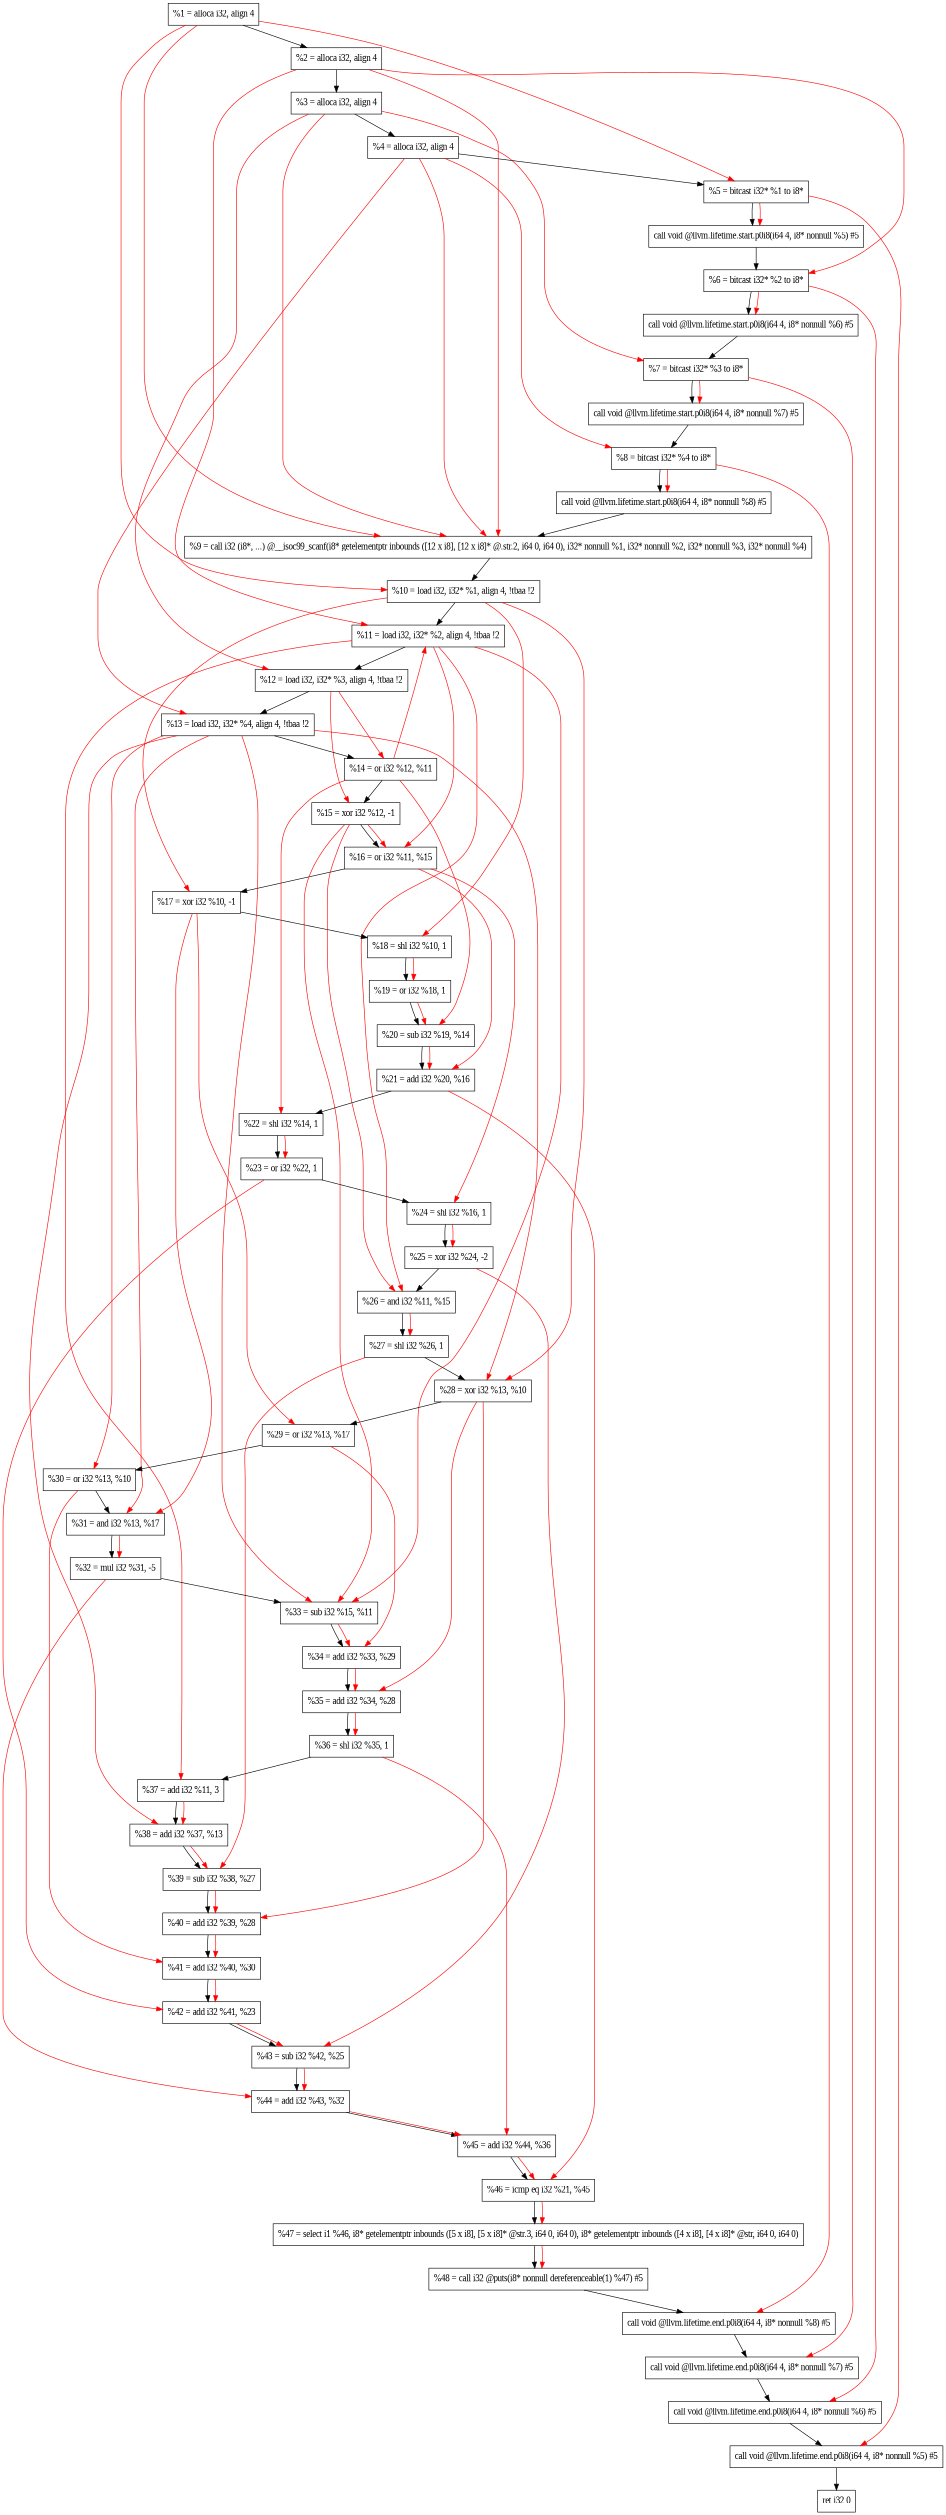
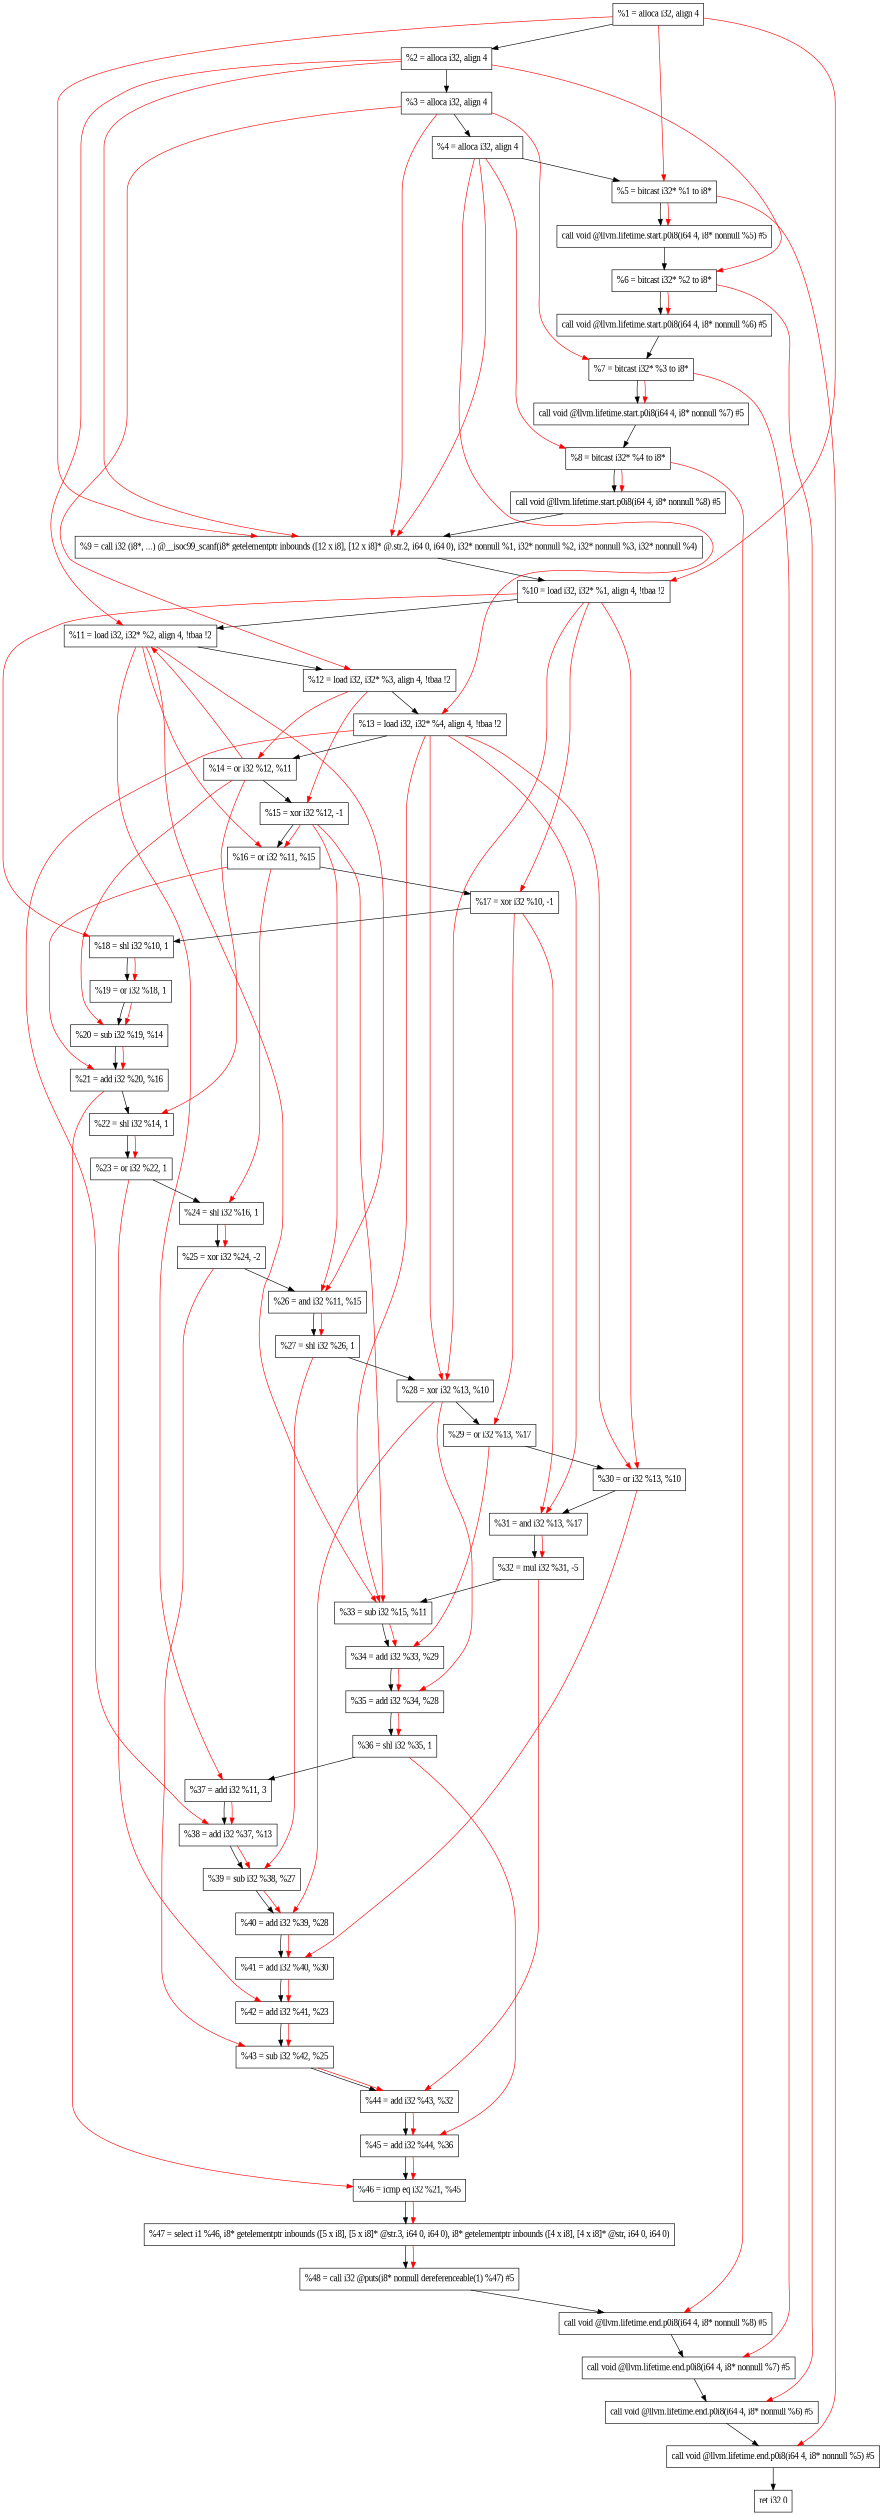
  digraph {
    fontname="Liberation Serif"
    node [fontname="Liberation Serif" shape=record]
    edge [fontname="Liberation Serif" color=red]
    n1 [label="  %1 = alloca i32, align 4"]
    n2 [label="  %2 = alloca i32, align 4"]
    n3 [label="  %5 = bitcast i32* %1 to i8*"]
    n4 [label="  %9 = call i32 (i8*, ...) @__isoc99_scanf(i8* getelementptr inbounds ([12 x i8], [12 x i8]* @.str.2, i64 0, i64 0), i32* nonnull %1, i32* nonnull %2, i32* nonnull %3, i32* nonnull %4)"]
    n5 [label="  %10 = load i32, i32* %1, align 4, !tbaa !2"]
    n6 [label="  %3 = alloca i32, align 4"]
    n7 [label="  %6 = bitcast i32* %2 to i8*"]
    n8 [label="  %11 = load i32, i32* %2, align 4, !tbaa !2"]
    n9 [label="  call void @llvm.lifetime.start.p0i8(i64 4, i8* nonnull %5) #5"]
    n10 [label="  call void @llvm.lifetime.end.p0i8(i64 4, i8* nonnull %5) #5"]
    n11 [label="  %17 = xor i32 %10, -1"]
    n12 [label="  %18 = shl i32 %10, 1"]
    n13 [label="  %28 = xor i32 %13, %10"]
    n14 [label="  %30 = or i32 %13, %10"]
    n15 [label="  %4 = alloca i32, align 4"]
    n16 [label="  %7 = bitcast i32* %3 to i8*"]
    n17 [label="  %12 = load i32, i32* %3, align 4, !tbaa !2"]
    n18 [label="  call void @llvm.lifetime.start.p0i8(i64 4, i8* nonnull %6) #5"]
    n19 [label="  call void @llvm.lifetime.end.p0i8(i64 4, i8* nonnull %6) #5"]
    n20 [label="  %16 = or i32 %11, %15"]
    n21 [label="  %26 = and i32 %11, %15"]
    n22 [label="  %33 = sub i32 %15, %11"]
    n23 [label="  %37 = add i32 %11, 3"]
    n24 [label="  %8 = bitcast i32* %4 to i8*"]
    n25 [label="  %13 = load i32, i32* %4, align 4, !tbaa !2"]
    n26 [label="  call void @llvm.lifetime.start.p0i8(i64 4, i8* nonnull %7) #5"]
    n27 [label="  call void @llvm.lifetime.end.p0i8(i64 4, i8* nonnull %7) #5"]
    n28 [label="  %14 = or i32 %12, %11"]
    n29 [label="  %15 = xor i32 %12, -1"]
    n30 [label="  call void @llvm.lifetime.start.p0i8(i64 4, i8* nonnull %8) #5"]
    n31 [label="  call void @llvm.lifetime.end.p0i8(i64 4, i8* nonnull %8) #5"]
    n32 [label="  %31 = and i32 %13, %17"]
    n33 [label="  %38 = add i32 %37, %13"]
    n34 [label="  ret i32 0"]
    n35 [label="  %29 = or i32 %13, %17"]
    n36 [label="  %19 = or i32 %18, 1"]
    n37 [label="  %35 = add i32 %34, %28"]
    n38 [label="  %40 = add i32 %39, %28"]
    n39 [label="  %41 = add i32 %40, %30"]
    n40 [label="  %20 = sub i32 %19, %14"]
    n41 [label="  %22 = shl i32 %14, 1"]
    n42 [label="  %21 = add i32 %20, %16"]
    n43 [label="  %24 = shl i32 %16, 1"]
    n44 [label="  %27 = shl i32 %26, 1"]
    n45 [label="  %34 = add i32 %33, %29"]
    n46 [label="  %32 = mul i32 %31, -5"]
    n47 [label="  %39 = sub i32 %38, %27"]
    n48 [label="  %23 = or i32 %22, 1"]
    n49 [label="  %46 = icmp eq i32 %21, %45"]
    n50 [label="  %25 = xor i32 %24, -2"]
    n51 [label="  %47 = select i1 %46, i8* getelementptr inbounds ([5 x i8], [5 x i8]* @str.3, i64 0, i64 0), i8* getelementptr inbounds ([4 x i8], [4 x i8]* @str, i64 0, i64 0)"]
    n52 [label="  %42 = add i32 %41, %23"]
    n53 [label="  %43 = sub i32 %42, %25"]
    n54 [label="  %44 = add i32 %43, %32"]
    n55 [label="  %36 = shl i32 %35, 1"]
    n56 [label="  %45 = add i32 %44, %36"]
    n57 [label="  %48 = call i32 @puts(i8* nonnull dereferenceable(1) %47) #5"]
    n1 -> n2 [color=""]
    n1 -> n3
    n1 -> n4
    n1 -> n5
    n2 -> n4
    n2 -> n6 [color=""]
    n2 -> n7
    n2 -> n8
    n3 -> n9 [color=""]
    n3 -> n9
    n3 -> n10
    n4 -> n5 [color=""]
    n5 -> n8 [color=""]
    n5 -> n11
    n5 -> n12
    n5 -> n13
+   n5 -> n14
    n6 -> n4
    n6 -> n15 [color=""]
    n6 -> n16
    n6 -> n17
    n7 -> n18 [color=""]
    n7 -> n18
    n7 -> n19
    n8 -> n17 [color=""]
    n8 -> n20
    n8 -> n21
    n8 -> n22
    n8 -> n23
    n9 -> n7 [color=""]
    n10 -> n34 [color=""]
    n11 -> n12 [color=""]
    n11 -> n32
    n11 -> n35
    n12 -> n36 [color=""]
    n12 -> n36
    n13 -> n35 [color=""]
    n13 -> n37
    n13 -> n38
    n14 -> n32 [color=""]
    n14 -> n39
    n15 -> n3 [color=""]
    n15 -> n4
    n15 -> n24
    n15 -> n25
    n16 -> n26 [color=""]
    n16 -> n26
    n16 -> n27
    n17 -> n25 [color=""]
    n17 -> n28
    n17 -> n29
    n18 -> n16 [color=""]
    n19 -> n10 [color=""]
    n20 -> n11 [color=""]
    n20 -> n42
    n20 -> n43
    n21 -> n44 [color=""]
    n21 -> n44
    n22 -> n45 [color=""]
    n22 -> n45
    n23 -> n33 [color=""]
    n23 -> n33
    n24 -> n30 [color=""]
    n24 -> n30
    n24 -> n31
    n25 -> n13
    n25 -> n14
    n25 -> n22
    n25 -> n28 [color=""]
    n25 -> n32
    n25 -> n33
    n26 -> n24 [color=""]
    n27 -> n19 [color=""]
    n28 -> n8
    n28 -> n29 [color=""]
    n28 -> n40
    n28 -> n41
    n29 -> n20 [color=""]
    n29 -> n20
    n29 -> n21
    n29 -> n22
    n30 -> n4 [color=""]
    n31 -> n27 [color=""]
    n32 -> n46 [color=""]
    n32 -> n46
    n33 -> n47 [color=""]
    n33 -> n47
    n35 -> n14 [color=""]
    n35 -> n45
    n36 -> n40 [color=""]
    n36 -> n40
    n37 -> n55 [color=""]
    n37 -> n55
    n38 -> n39 [color=""]
    n38 -> n39
    n39 -> n52 [color=""]
    n39 -> n52
    n40 -> n42 [color=""]
    n40 -> n42
    n41 -> n48 [color=""]
    n41 -> n48
    n42 -> n41 [color=""]
    n42 -> n49
    n43 -> n50 [color=""]
    n43 -> n50
    n44 -> n13 [color=""]
    n44 -> n47
    n45 -> n37 [color=""]
    n45 -> n37
    n46 -> n22 [color=""]
    n46 -> n54
    n47 -> n38 [color=""]
    n47 -> n38
    n48 -> n43 [color=""]
    n48 -> n52
    n49 -> n51 [color=""]
    n49 -> n51
    n50 -> n21 [color=""]
    n50 -> n53
    n51 -> n57 [color=""]
    n51 -> n57
    n52 -> n53 [color=""]
    n52 -> n53
    n53 -> n54 [color=""]
    n53 -> n54
    n54 -> n56 [color=""]
    n54 -> n56
    n55 -> n23 [color=""]
    n55 -> n56
    n56 -> n49 [color=""]
    n56 -> n49
    n57 -> n31 [color=""]
  }
